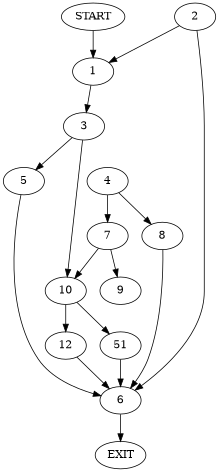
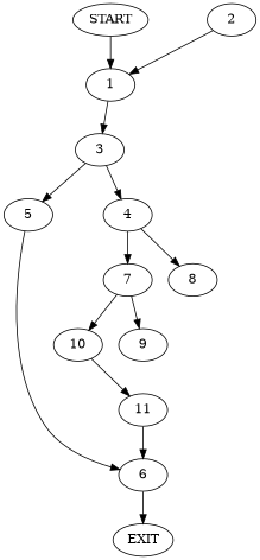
  digraph {
    n1 [label=START]
    1
    3
    n4 [label=EXIT]
    2
    6
    4
    5
    7
    8
    9
    10
-   11 [label=51]
-   12
+   11
    n1 -> 1
    1 -> 3
-   3 -> 10
+   3 -> 4
    3 -> 5
    2 -> 1
-   2 -> 6
    6 -> n4
    4 -> 7
    4 -> 8
    5 -> 6
    7 -> 9
    7 -> 10
-   8 -> 6
    10 -> 11
-   10 -> 12
    11 -> 6
-   12 -> 6
  }
